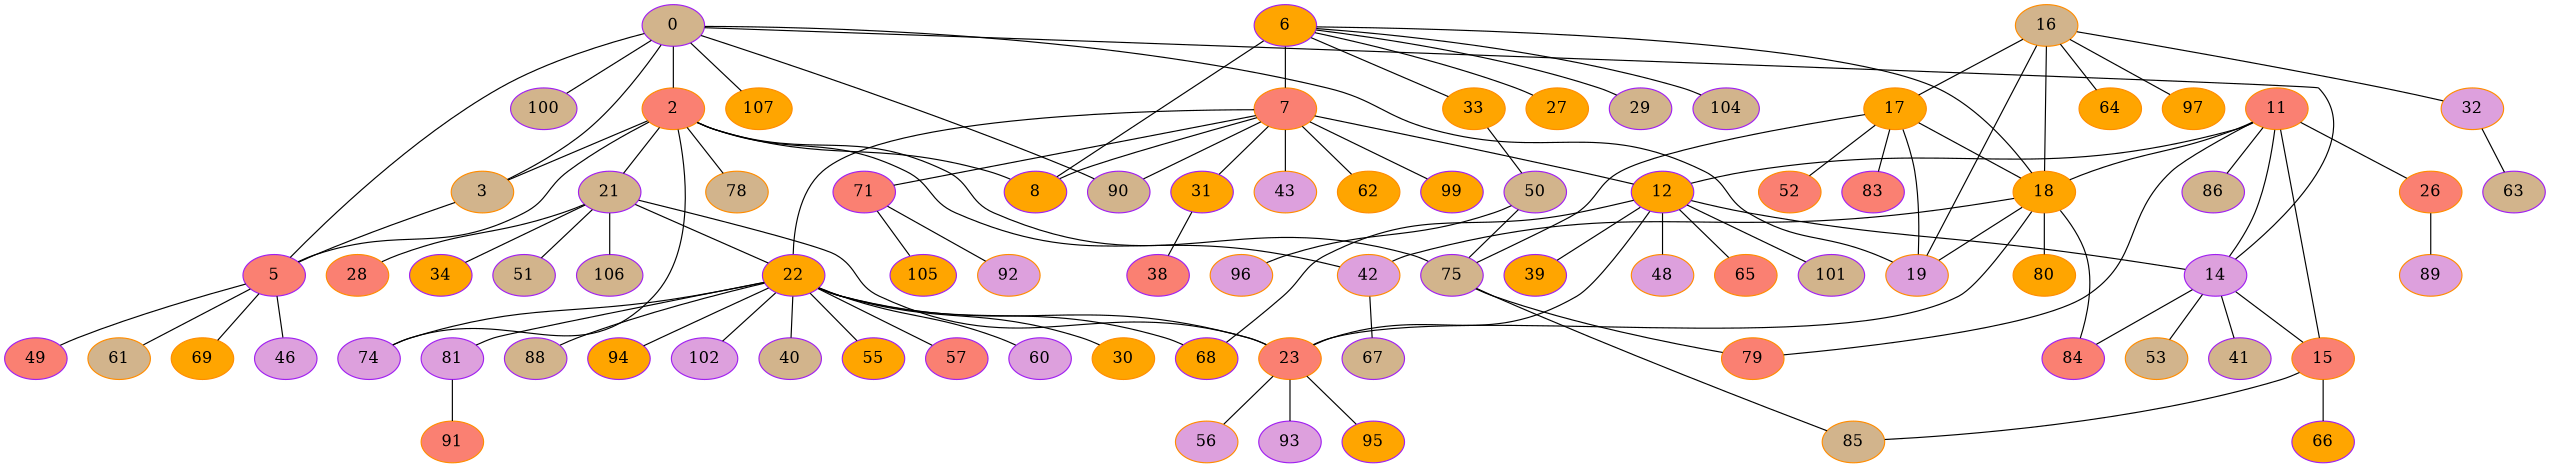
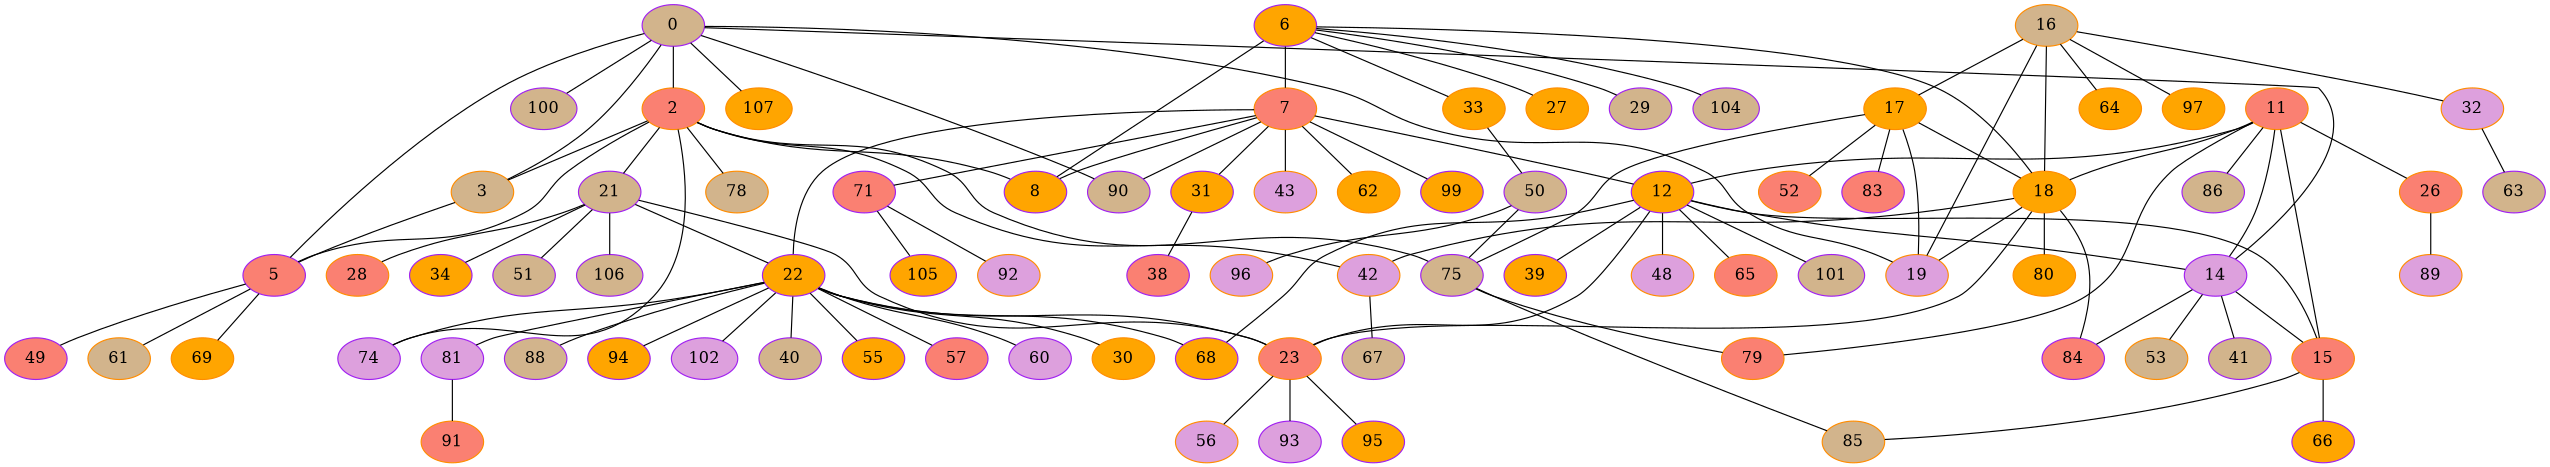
  graph {
    node [color=purple fillcolor=orange style=filled]
    n1 [fillcolor=tan label=0 super="+47"]
    2 [color=darkorange fillcolor=salmon super="+4"]
    3 [color=darkorange fillcolor=tan]
    5 [fillcolor=salmon super="+54"]
    14 [fillcolor=plum super="+82"]
    19 [color=darkorange fillcolor=plum super="+87"]
    90 [fillcolor=tan]
    100 [fillcolor=tan]
    107 [color=darkorange]
    8 [super="+103"]
    21 [fillcolor=tan super="+98"]
    42 [color=darkorange fillcolor=plum]
    74 [fillcolor=plum]
    75 [fillcolor=tan super="+77"]
    78 [color=darkorange fillcolor=tan]
-   46 [fillcolor=plum]
    49 [fillcolor=salmon super="+70"]
    61 [color=darkorange fillcolor=tan]
    69 [color=darkorange]
    15 [color=darkorange fillcolor=salmon super="+58"]
    41 [fillcolor=tan]
    53 [color=darkorange fillcolor=tan]
    84 [fillcolor=salmon]
    22 [super="+24"]
    23 [color=darkorange fillcolor=salmon super="+25"]
    28 [color=darkorange fillcolor=salmon]
    34
    51 [fillcolor=tan]
    106 [fillcolor=tan]
    67 [fillcolor=tan]
    79 [color=darkorange fillcolor=salmon]
    85 [color=darkorange fillcolor=tan]
    6 [super="+10"]
    7 [color=darkorange fillcolor=salmon super="+9"]
    18 [color=darkorange super="+20"]
    27 [color=darkorange]
    29 [fillcolor=tan super="+44"]
    33 [color=darkorange]
    104 [fillcolor=tan]
    12 [super="+36"]
    31 [super="+35"]
    43 [color=darkorange fillcolor=plum]
    62 [color=darkorange]
    71 [fillcolor=salmon]
    99
    80 [color=darkorange]
    50 [fillcolor=tan super="+73"]
    39
    48 [color=darkorange fillcolor=plum]
    65 [color=darkorange fillcolor=salmon]
    68
    101 [fillcolor=tan]
    30 [color=darkorange]
    40 [fillcolor=tan]
    55
    57 [fillcolor=salmon]
    60 [fillcolor=plum]
    81 [fillcolor=plum]
    88 [fillcolor=tan]
    94
    102 [fillcolor=plum]
    38 [fillcolor=salmon]
    92 [color=darkorange fillcolor=plum]
    105
    11 [color=darkorange fillcolor=salmon super="+13"]
    26 [color=darkorange fillcolor=salmon super="+45"]
    86 [fillcolor=tan]
    66
    89 [color=darkorange fillcolor=plum]
    56 [color=darkorange fillcolor=plum]
    93 [fillcolor=plum]
    95
    16 [color=darkorange fillcolor=tan super="+37"]
    17 [color=darkorange super="+76"]
    32 [color=darkorange fillcolor=plum super="+59"]
    64 [color=darkorange]
    97 [color=darkorange]
    52 [color=darkorange fillcolor=salmon super="+72"]
    83 [fillcolor=salmon]
    63 [fillcolor=tan]
    91 [color=darkorange fillcolor=salmon]
    96 [color=darkorange fillcolor=plum]
    n1 -- 2 [weight=2]
    n1 -- 3
    n1 -- 5
    n1 -- 14
    n1 -- 19
    n1 -- 90
    n1 -- 100
    n1 -- 107
    2 -- 3 [weight=2]
    2 -- 5 [weight=2]
    2 -- 8
    2 -- 21
    2 -- 42
    2 -- 74
    2 -- 75
    2 -- 78
    3 -- 5
-   5 -- 46
    5 -- 49
    5 -- 61
    5 -- 69
    14 -- 15
    14 -- 41
    14 -- 53
    14 -- 84
    21 -- 22 [weight=2]
    21 -- 23 [weight=2]
    21 -- 28
    21 -- 34
    21 -- 51
    21 -- 106
    42 -- 67
    75 -- 79
    75 -- 85
    15 -- 85
    15 -- 66
    22 -- 74
    22 -- 23 [weight=4]
    22 -- 68
    22 -- 30
    22 -- 40
    22 -- 55
    22 -- 57
    22 -- 60
    22 -- 81
    22 -- 88
    22 -- 94
    22 -- 102
    23 -- 56
    23 -- 93
    23 -- 95
    6 -- 8 [weight=2]
    6 -- 7 [weight=4]
    6 -- 18
    6 -- 27
    6 -- 29
    6 -- 33
    6 -- 104
    7 -- 90
    7 -- 8 [weight=2]
    7 -- 22
    7 -- 12
    7 -- 31
    7 -- 43
    7 -- 62
    7 -- 71
    7 -- 99
    18 -- 19 [weight=2]
    18 -- 42
    18 -- 84
    18 -- 23
    18 -- 80
    33 -- 50
    12 -- 14
+   12 -- 15
    12 -- 23
    12 -- 39
    12 -- 48
    12 -- 65
    12 -- 68
    12 -- 101
    31 -- 38
    71 -- 92
    71 -- 105
    50 -- 75
    50 -- 96
    81 -- 91
    11 -- 14 [weight=2]
    11 -- 15 [weight=2]
    11 -- 79
    11 -- 18
    11 -- 12 [weight=2]
    11 -- 26
    11 -- 86
    26 -- 89
    16 -- 19
    16 -- 18 [weight=2]
    16 -- 17
    16 -- 32
    16 -- 64
    16 -- 97
    17 -- 19
    17 -- 75
    17 -- 18 [weight=2]
    17 -- 52
    17 -- 83
    32 -- 63
  }
